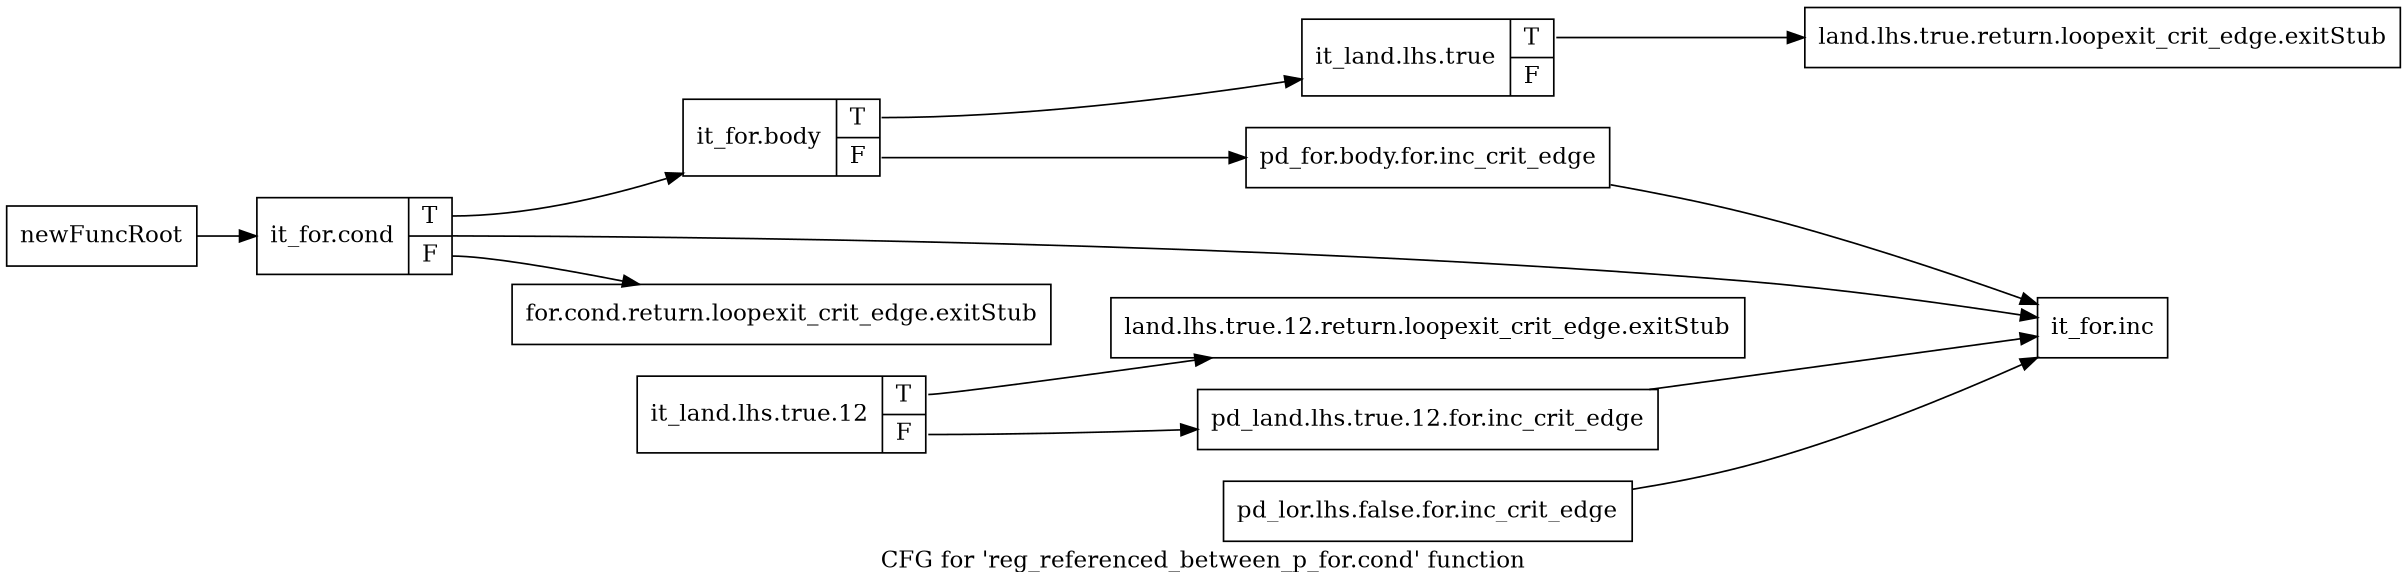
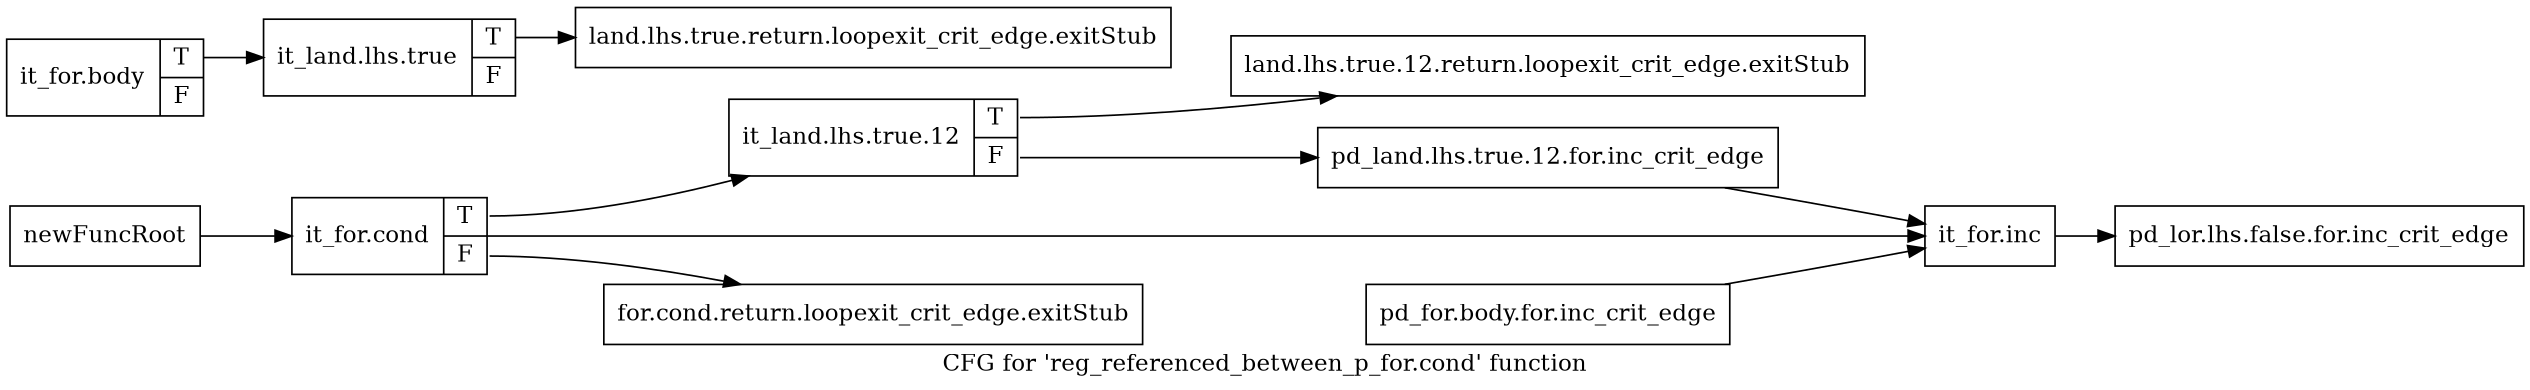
  digraph {
    label="CFG for 'reg_referenced_between_p_for.cond' function"
    rankdir=LR
    node [shape=record]
    n1 [label="{newFuncRoot}"]
    n2 [label="{it_for.cond|{<s0>T|<s1>F}}"]
    n3 [label="{for.cond.return.loopexit_crit_edge.exitStub}"]
    n4 [label="{it_for.body|{<s0>T|<s1>F}}"]
    n5 [label="{it_for.inc}"]
    n6 [label="{it_land.lhs.true|{<s0>T|<s1>F}}"]
    n7 [label="{pd_for.body.for.inc_crit_edge}"]
    n8 [label="{land.lhs.true.return.loopexit_crit_edge.exitStub}"]
    n9 [label="{land.lhs.true.12.return.loopexit_crit_edge.exitStub}"]
    n10 [label="{it_land.lhs.true.12|{<s0>T|<s1>F}}"]
    n11 [label="{pd_land.lhs.true.12.for.inc_crit_edge}"]
    n12 [label="{pd_lor.lhs.false.for.inc_crit_edge}"]
    n1 -> n2
    n2 -> n3 [tailport=s1]
-   n2 -> n4 [tailport=s0]
+   n2 -> n10 [tailport=s0]
    n2 -> n5
    n4 -> n6 [tailport=s0]
-   n4 -> n7 [tailport=s1]
    n6 -> n8 [tailport=s0]
    n7 -> n5
    n10 -> n9 [tailport=s0]
    n10 -> n11 [tailport=s1]
    n11 -> n5
-   n12 -> n5
+   n5 -> n12
  }
